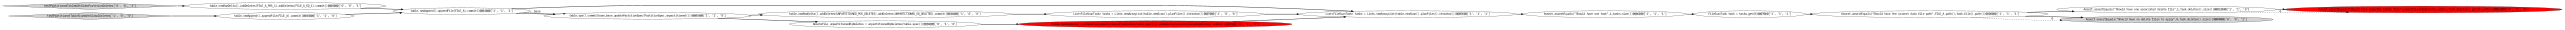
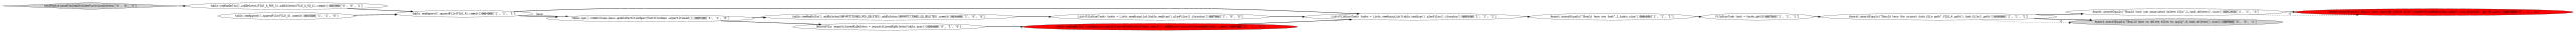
  digraph {
    fontname="IBM Plex Mono"
    rankdir=LR
    node [fillcolor=white fontname="IBM Plex Mono" shape=ellipse style=filled]
    edge [fontname="IBM Plex Mono" style=bold]
    n1 [fillcolor=red label="table.newRowDelta().addDeletes(unpartitionedPosDeletes(table.spec())).addDeletes(unpartitionedEqDeletes).commit()@@@7@@@['0', '1', '0']"]
    n2 [label="List<FileScanTask> tasks = Lists.newArrayList(table.newScan().planFiles().iterator())@@@5@@@['1', '1', '1']"]
    n3 [label="Assert.assertEquals(\"Should have one task\",1,tasks.size())@@@6@@@['1', '1', '1']"]
    n4 [label="Assert.assertEquals(\"Should have one associated delete file\",1,task.deletes().size())@@@12@@@['1', '1', '0']"]
    n5 [fillcolor=red label="Assert.assertEquals(\"Should have expected delete file\",unpartitionedEqDeletes.path(),task.deletes().get(0).path())@@@13@@@['0', '1', '0']"]
    n6 [label="table.newRowDelta().addDeletes(FILE_A_POS_1).addDeletes(FILE_A_EQ_1).commit()@@@3@@@['0', '0', '1']"]
    n7 [label="table.newAppend().appendFile(FILE_A).commit()@@@4@@@['1', '1', '1']"]
    n8 [label="table.ops().commit(base,base.updatePartitionSpec(PartitionSpec.unpartitioned()))@@@5@@@['1', '1', '0']"]
    n9 [label="table.newRowDelta().addDeletes(UNPARTITIONED_POS_DELETES).addDeletes(UNPARTITIONED_EQ_DELETES).commit()@@@6@@@['1', '0', '0']"]
    n10 [label="DeleteFile unpartitionedEqDeletes = unpartitionedEqDeletes(table.spec())@@@6@@@['0', '1', '0']"]
    n11 [label="List<FileScanTask> tasks = Lists.newArrayList(table.newScan().planFiles().iterator())@@@7@@@['1', '0', '0']"]
    n12 [label="FileScanTask task = tasks.get(0)@@@7@@@['1', '1', '1']"]
    n13 [label="Assert.assertEquals(\"Should have the correct data file path\",FILE_A.path(),task.file().path())@@@8@@@['1', '1', '1']"]
    n14 [fillcolor=lightgray label="Assert.assertEquals(\"Should have no delete files to apply\",0,task.deletes().size())@@@9@@@['0', '0', '1']"]
    n15 [label="table.newAppend().appendFile(FILE_A).commit()@@@3@@@['1', '1', '0']"]
-   n16 [fillcolor=lightgray label="testPartitionedTableScanWithGlobalDeletes['1', '0', '0']" shape=diamond]
    n17 [fillcolor=lightgray label="testPartitionedTableWithOlderPartitionDeletes['0', '0', '1']" shape=diamond]
    n1 -> n2
    n2 -> n3
    n3 -> n12
    n4 -> n5
    n4 -> n5 [label=0 style=dashed]
    n6 -> n7
    n7 -> n2
    n7 -> n8 [label=base style=solid]
    n7 -> n8
    n8 -> n9
    n8 -> n10
    n9 -> n11
    n10 -> n1
    n11 -> n2
    n12 -> n13
    n13 -> n4
    n13 -> n14
    n13 -> n14 [label=0 style=dashed]
    n15 -> n7
-   n16 -> n15
    n17 -> n6
  }
